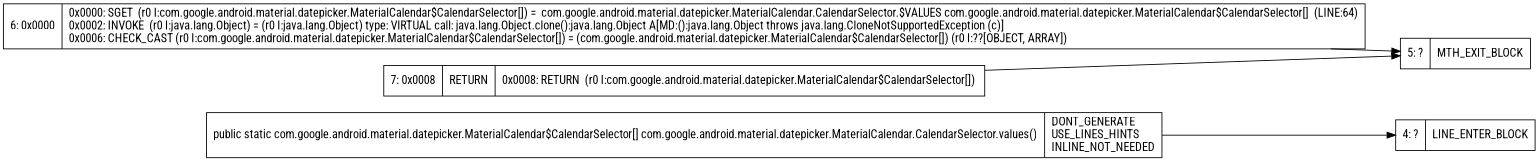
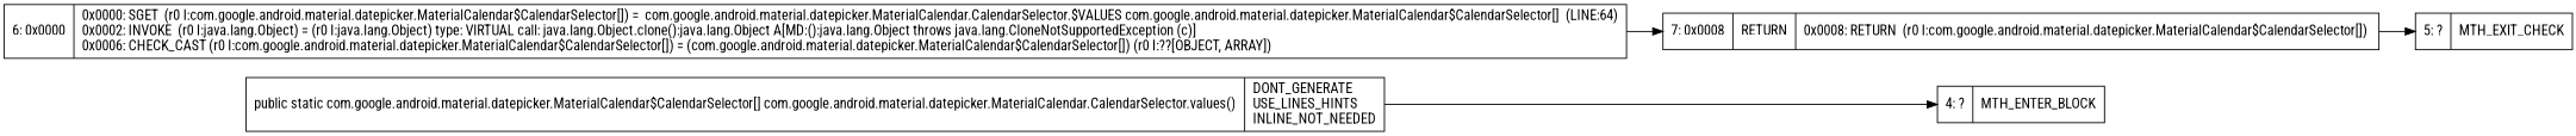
  digraph {
    fontname="Roboto Condensed"
    rankdir=LR
    node [fontname="Roboto Condensed" shape=record]
    edge [fontname="Roboto Condensed"]
-   n1 [label="{4\:\ ?|LINE_ENTER_BLOCK\l}"]
+   n1 [label="{4\:\ ?|MTH_ENTER_BLOCK\l}"]
    n2 [label="{6\:\ 0x0000|0x0000: SGET  (r0 I:com.google.android.material.datepicker.MaterialCalendar$CalendarSelector[]) =  com.google.android.material.datepicker.MaterialCalendar.CalendarSelector.$VALUES com.google.android.material.datepicker.MaterialCalendar$CalendarSelector[]  (LINE:64)\l0x0002: INVOKE  (r0 I:java.lang.Object) = (r0 I:java.lang.Object) type: VIRTUAL call: java.lang.Object.clone():java.lang.Object A[MD:():java.lang.Object throws java.lang.CloneNotSupportedException (c)]\l0x0006: CHECK_CAST (r0 I:com.google.android.material.datepicker.MaterialCalendar$CalendarSelector[]) = (com.google.android.material.datepicker.MaterialCalendar$CalendarSelector[]) (r0 I:??[OBJECT, ARRAY]) \l}"]
    n3 [label="{7\:\ 0x0008|RETURN\l|0x0008: RETURN  (r0 I:com.google.android.material.datepicker.MaterialCalendar$CalendarSelector[]) \l}"]
-   n4 [label="{5\:\ ?|MTH_EXIT_BLOCK\l}"]
+   n4 [label="{5\:\ ?|MTH_EXIT_CHECK\l}"]
    n5 [label="{public static com.google.android.material.datepicker.MaterialCalendar$CalendarSelector[] com.google.android.material.datepicker.MaterialCalendar.CalendarSelector.values()  | DONT_GENERATE\lUSE_LINES_HINTS\lINLINE_NOT_NEEDED\l}"]
-   n2 -> n4
+   n2 -> n3
    n3 -> n4
    n5 -> n1
  }
